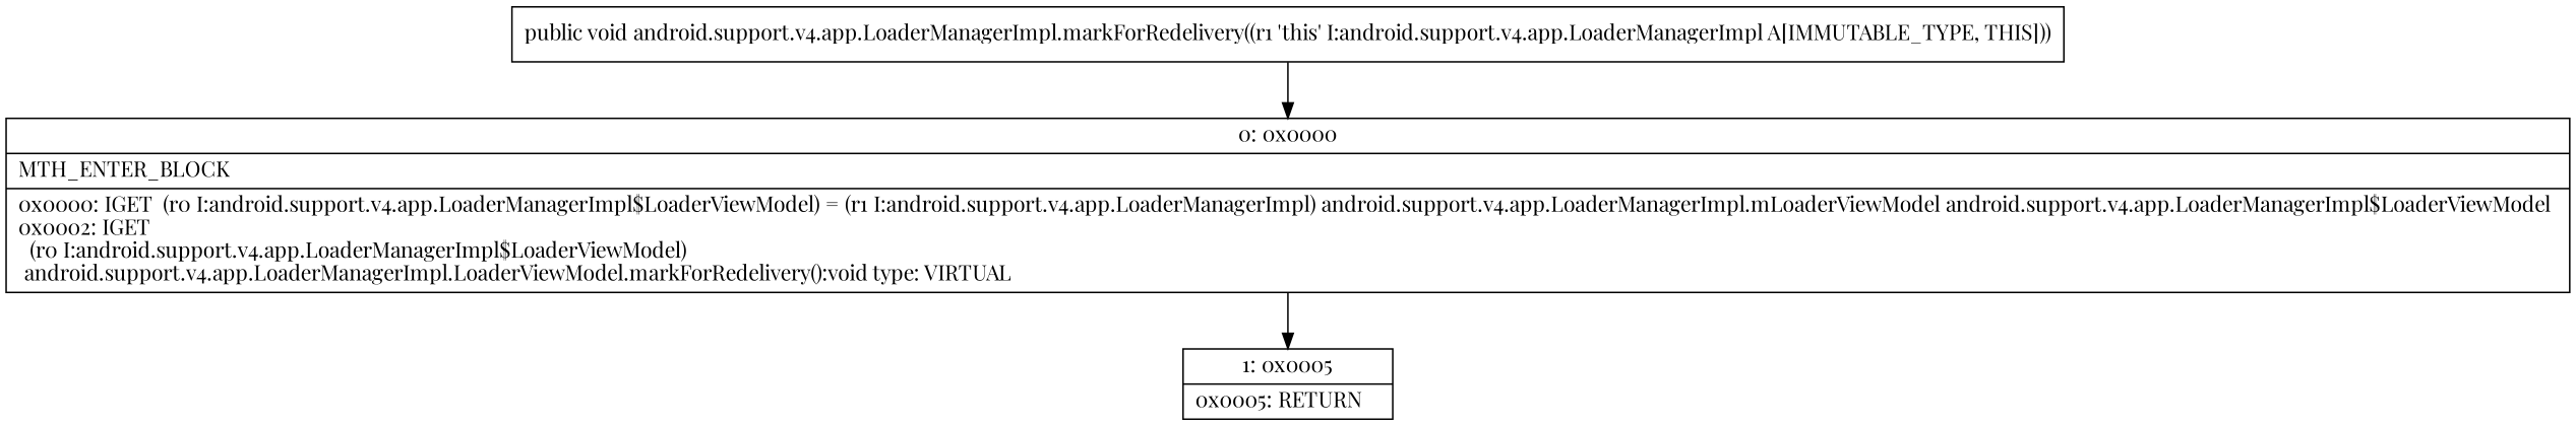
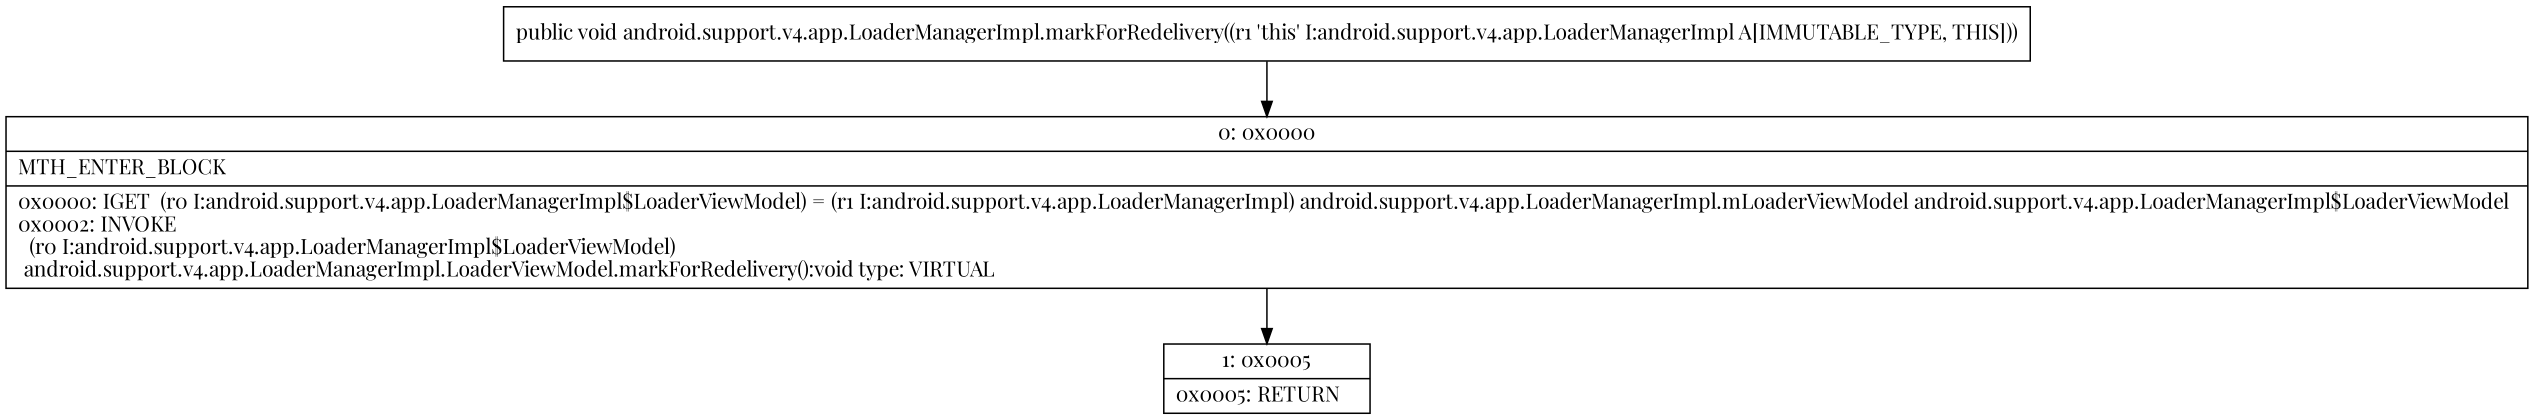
  digraph {
    fontname="Playfair Display"
    node [shape=record fontname="Playfair Display"]
    edge [fontname="Playfair Display"]
-   n1 [label="{0\:\ 0x0000|MTH_ENTER_BLOCK\l|0x0000: IGET  (r0 I:android.support.v4.app.LoaderManagerImpl$LoaderViewModel) = (r1 I:android.support.v4.app.LoaderManagerImpl) android.support.v4.app.LoaderManagerImpl.mLoaderViewModel android.support.v4.app.LoaderManagerImpl$LoaderViewModel \l0x0002: IGET  \l  (r0 I:android.support.v4.app.LoaderManagerImpl$LoaderViewModel)\l android.support.v4.app.LoaderManagerImpl.LoaderViewModel.markForRedelivery():void type: VIRTUAL \l}"]
+   n1 [label="{0\:\ 0x0000|MTH_ENTER_BLOCK\l|0x0000: IGET  (r0 I:android.support.v4.app.LoaderManagerImpl$LoaderViewModel) = (r1 I:android.support.v4.app.LoaderManagerImpl) android.support.v4.app.LoaderManagerImpl.mLoaderViewModel android.support.v4.app.LoaderManagerImpl$LoaderViewModel \l0x0002: INVOKE  \l  (r0 I:android.support.v4.app.LoaderManagerImpl$LoaderViewModel)\l android.support.v4.app.LoaderManagerImpl.LoaderViewModel.markForRedelivery():void type: VIRTUAL \l}"]
    n2 [label="{1\:\ 0x0005|0x0005: RETURN   \l}"]
    n3 [label="{public void android.support.v4.app.LoaderManagerImpl.markForRedelivery((r1 'this' I:android.support.v4.app.LoaderManagerImpl A[IMMUTABLE_TYPE, THIS])) }"]
    n1 -> n2
    n3 -> n1
  }
